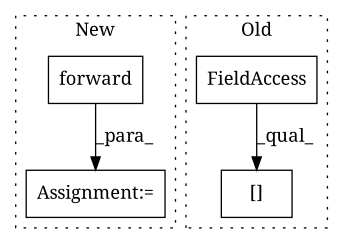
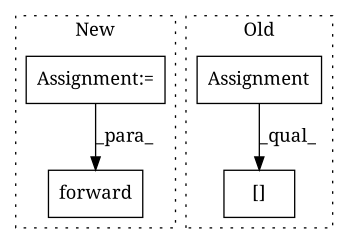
  digraph {
    fontname="Noto Serif"
    node [fontname="Noto Serif" shape=box]
    edge [fontname="Noto Serif"]
    n1 [a=32 l="8,1" label=forward s="5038,5058"]
    n2 [a=7 l=1 label="Assignment:=" s=4922]
    n3 [a=2 l="12,1" label="[]" s="5842,5855"]
-   n4 [a=22 l=11 label=FieldAccess s=5842]
+   n4 [a=22 l=11 label=Assignment s=5842]
    subgraph cluster_1 {
      label=New
      style=dotted
      n1
      n2
    }
    subgraph cluster_2 {
      label=Old
      style=dotted
      n3
      n4
    }
-   n1 -> n2 [label=_para_]
+   n2 -> n1 [label=_para_]
    n4 -> n3 [label=_qual_]
  }
